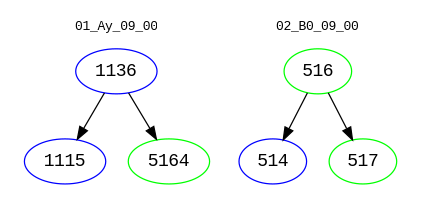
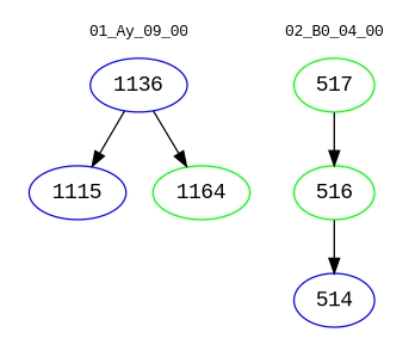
  digraph {
    fontname="Liberation Mono"
    node [color=blue fontname="Liberation Mono"]
    edge [color=black fontname="Liberation Mono"]
    n1 [label=1136]
    n2 [label=1115]
-   n3 [color=green label=5164]
+   n3 [color=green label=1164]
    n4 [color=green label=516]
    n5 [label=514]
    n6 [color=green label=517]
    subgraph cluster_1 {
      color=white
      fontsize=10
      label="01_Ay_09_00"
      n1
      n2
      n3
    }
    subgraph cluster_2 {
      color=white
      fontsize=10
-     label="02_B0_09_00"
+     label="02_B0_04_00"
      n4
      n5
      n6
    }
    n1 -> n2
    n1 -> n3
    n4 -> n5
-   n4 -> n6
+   n6 -> n4
  }
